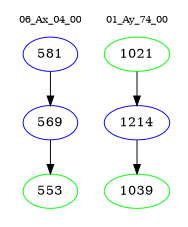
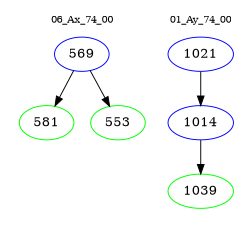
  digraph {
    node [color=green]
    edge [color=black]
-   n1 [color=blue label=581]
+   n1 [label=581]
    n2 [color=blue label=569]
    n3 [label=553]
-   n4 [label=1021]
-   n5 [color=blue label=1214]
+   n4 [color=blue label=1021]
+   n5 [color=blue label=1014]
    n6 [label=1039]
    subgraph cluster_1 {
      color=white
      fontsize=10
-     label="06_Ax_04_00"
+     label="06_Ax_74_00"
      n1
      n2
      n3
    }
    subgraph cluster_2 {
      color=white
      fontsize=10
      label="01_Ay_74_00"
      n4
      n5
      n6
    }
-   n1 -> n2
+   n2 -> n1
    n2 -> n3
    n4 -> n5
    n5 -> n6
  }
